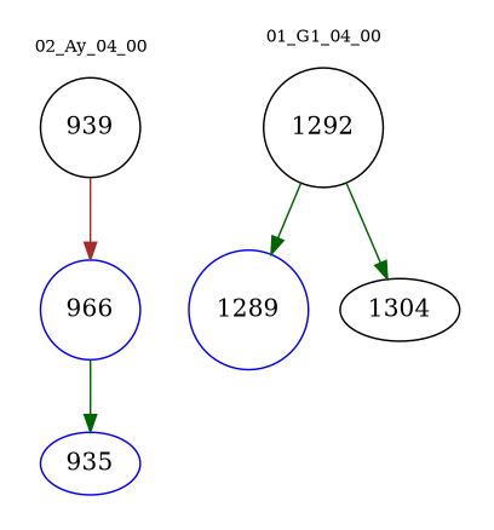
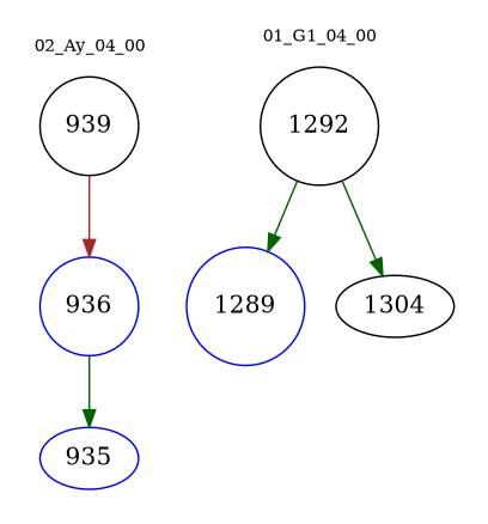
  digraph {
    node [color=blue shape=circle]
    edge [color=darkgreen]
-   n1 [label=966]
+   n1 [label=936]
    n2 [label=935 shape=ellipse]
    n3 [color=black label=939]
    n4 [color=black label=1292]
    n5 [label=1289]
    n6 [color=black label=1304 shape=ellipse]
    subgraph cluster_1 {
      color=white
      fontsize=10
      label="02_Ay_04_00"
      n1
      n2
      n3
    }
    subgraph cluster_2 {
      color=white
      fontsize=10
      label="01_G1_04_00"
      n4
      n5
      n6
    }
    n1 -> n2
    n3 -> n1 [color=brown]
    n4 -> n5
    n4 -> n6
  }
